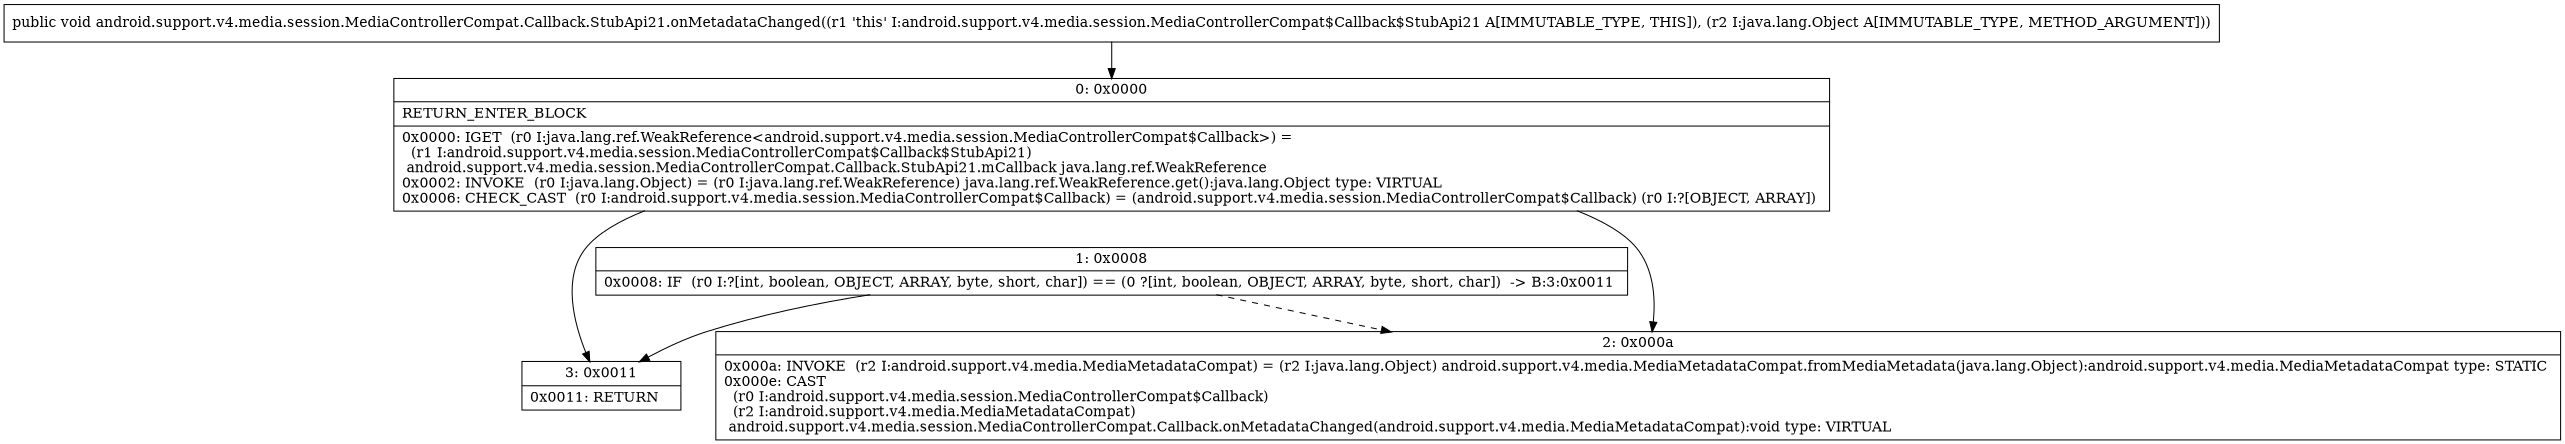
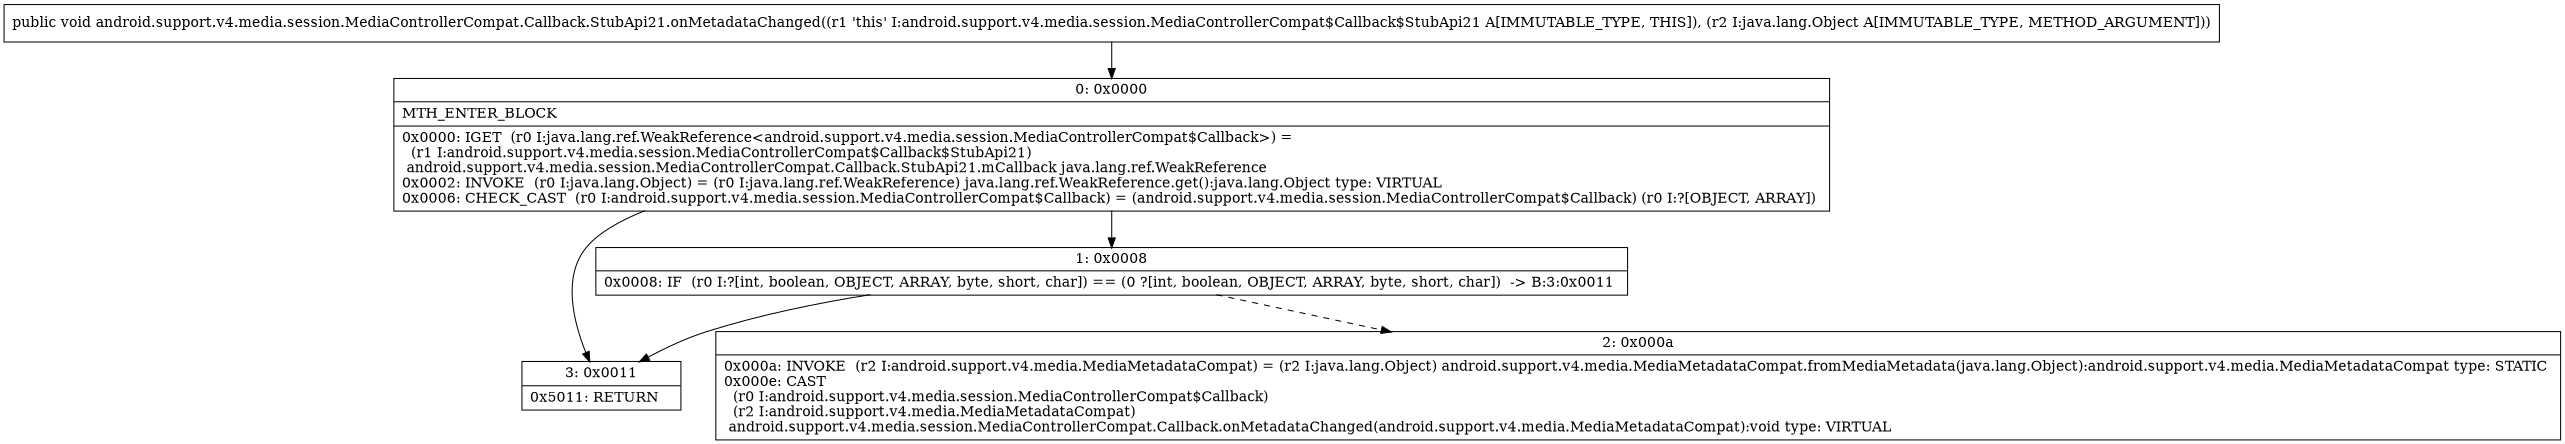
  digraph {
    node [shape=record]
-   n1 [label="{0\:\ 0x0000|RETURN_ENTER_BLOCK\l|0x0000: IGET  (r0 I:java.lang.ref.WeakReference\<android.support.v4.media.session.MediaControllerCompat$Callback\>) = \l  (r1 I:android.support.v4.media.session.MediaControllerCompat$Callback$StubApi21)\l android.support.v4.media.session.MediaControllerCompat.Callback.StubApi21.mCallback java.lang.ref.WeakReference \l0x0002: INVOKE  (r0 I:java.lang.Object) = (r0 I:java.lang.ref.WeakReference) java.lang.ref.WeakReference.get():java.lang.Object type: VIRTUAL \l0x0006: CHECK_CAST  (r0 I:android.support.v4.media.session.MediaControllerCompat$Callback) = (android.support.v4.media.session.MediaControllerCompat$Callback) (r0 I:?[OBJECT, ARRAY]) \l}"]
+   n1 [label="{0\:\ 0x0000|MTH_ENTER_BLOCK\l|0x0000: IGET  (r0 I:java.lang.ref.WeakReference\<android.support.v4.media.session.MediaControllerCompat$Callback\>) = \l  (r1 I:android.support.v4.media.session.MediaControllerCompat$Callback$StubApi21)\l android.support.v4.media.session.MediaControllerCompat.Callback.StubApi21.mCallback java.lang.ref.WeakReference \l0x0002: INVOKE  (r0 I:java.lang.Object) = (r0 I:java.lang.ref.WeakReference) java.lang.ref.WeakReference.get():java.lang.Object type: VIRTUAL \l0x0006: CHECK_CAST  (r0 I:android.support.v4.media.session.MediaControllerCompat$Callback) = (android.support.v4.media.session.MediaControllerCompat$Callback) (r0 I:?[OBJECT, ARRAY]) \l}"]
    n2 [label="{1\:\ 0x0008|0x0008: IF  (r0 I:?[int, boolean, OBJECT, ARRAY, byte, short, char]) == (0 ?[int, boolean, OBJECT, ARRAY, byte, short, char])  \-\> B:3:0x0011 \l}"]
-   n3 [label="{3\:\ 0x0011|0x0011: RETURN   \l}"]
+   n3 [label="{3\:\ 0x0011|0x5011: RETURN   \l}"]
    n4 [label="{2\:\ 0x000a|0x000a: INVOKE  (r2 I:android.support.v4.media.MediaMetadataCompat) = (r2 I:java.lang.Object) android.support.v4.media.MediaMetadataCompat.fromMediaMetadata(java.lang.Object):android.support.v4.media.MediaMetadataCompat type: STATIC \l0x000e: CAST  \l  (r0 I:android.support.v4.media.session.MediaControllerCompat$Callback)\l  (r2 I:android.support.v4.media.MediaMetadataCompat)\l android.support.v4.media.session.MediaControllerCompat.Callback.onMetadataChanged(android.support.v4.media.MediaMetadataCompat):void type: VIRTUAL \l}"]
    n5 [label="{public void android.support.v4.media.session.MediaControllerCompat.Callback.StubApi21.onMetadataChanged((r1 'this' I:android.support.v4.media.session.MediaControllerCompat$Callback$StubApi21 A[IMMUTABLE_TYPE, THIS]), (r2 I:java.lang.Object A[IMMUTABLE_TYPE, METHOD_ARGUMENT])) }"]
-   n1 -> n4
+   n1 -> n2
    n1 -> n3
    n2 -> n3
    n2 -> n4 [style=dashed]
    n5 -> n1
  }
